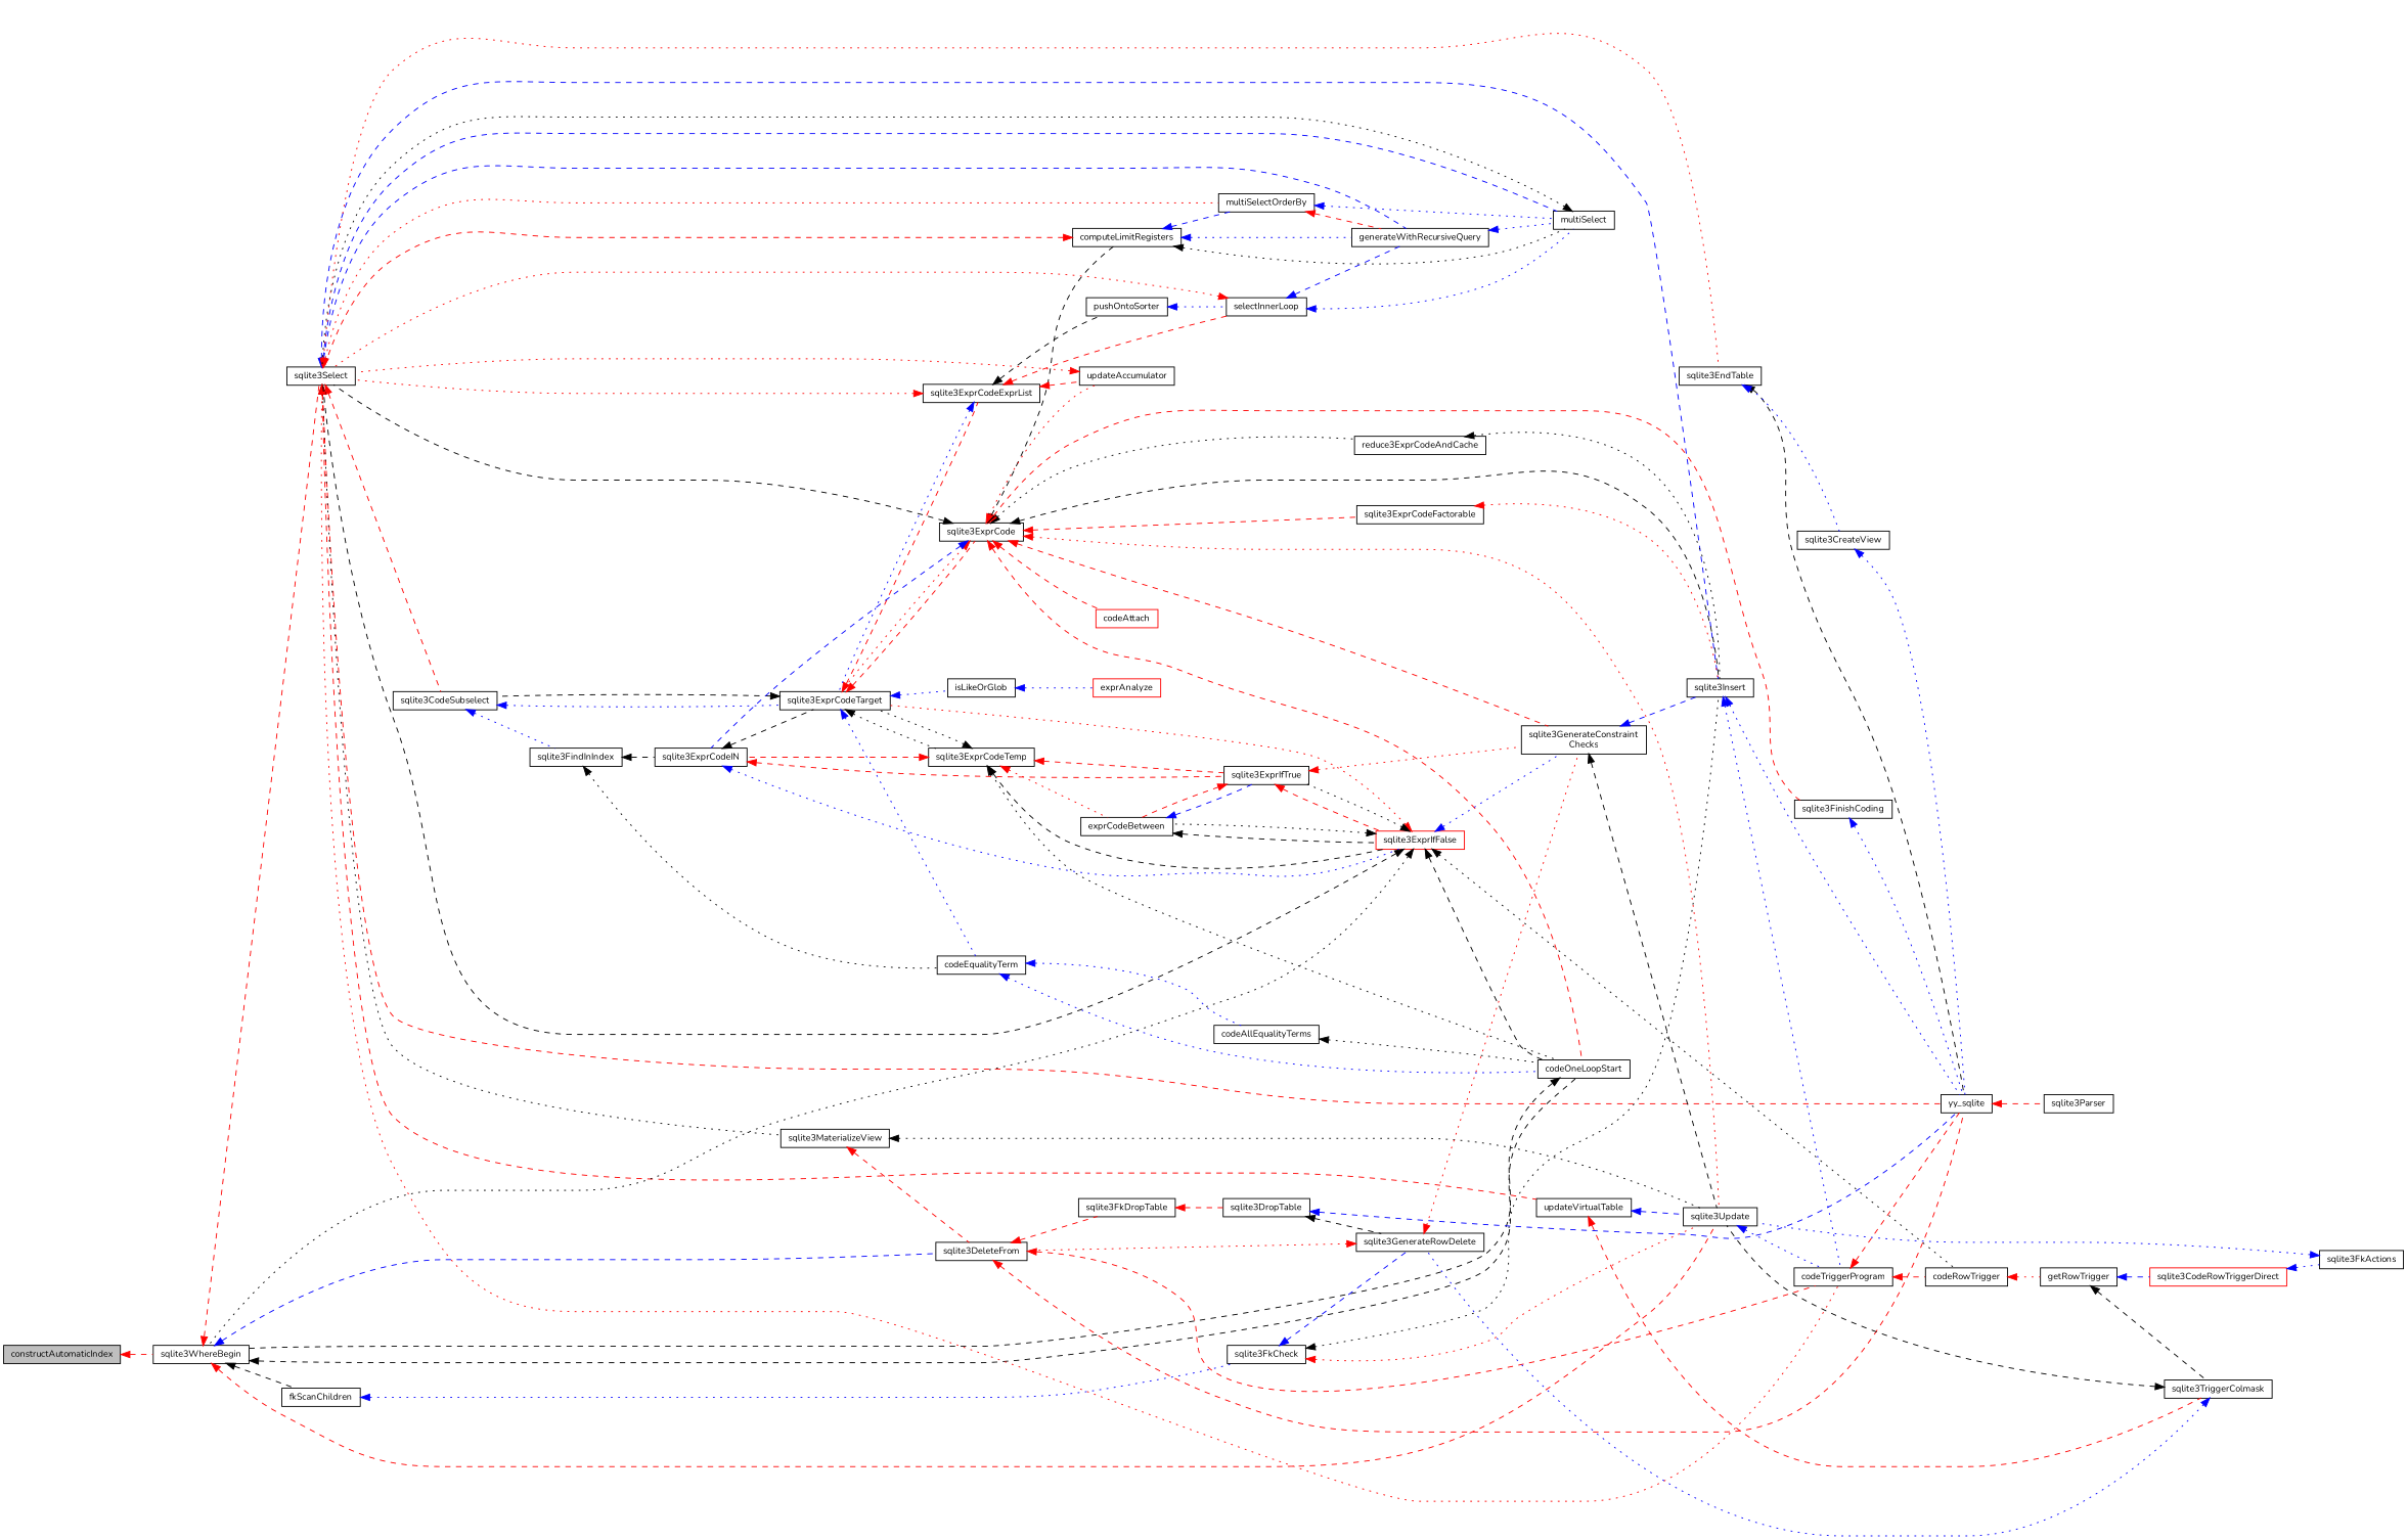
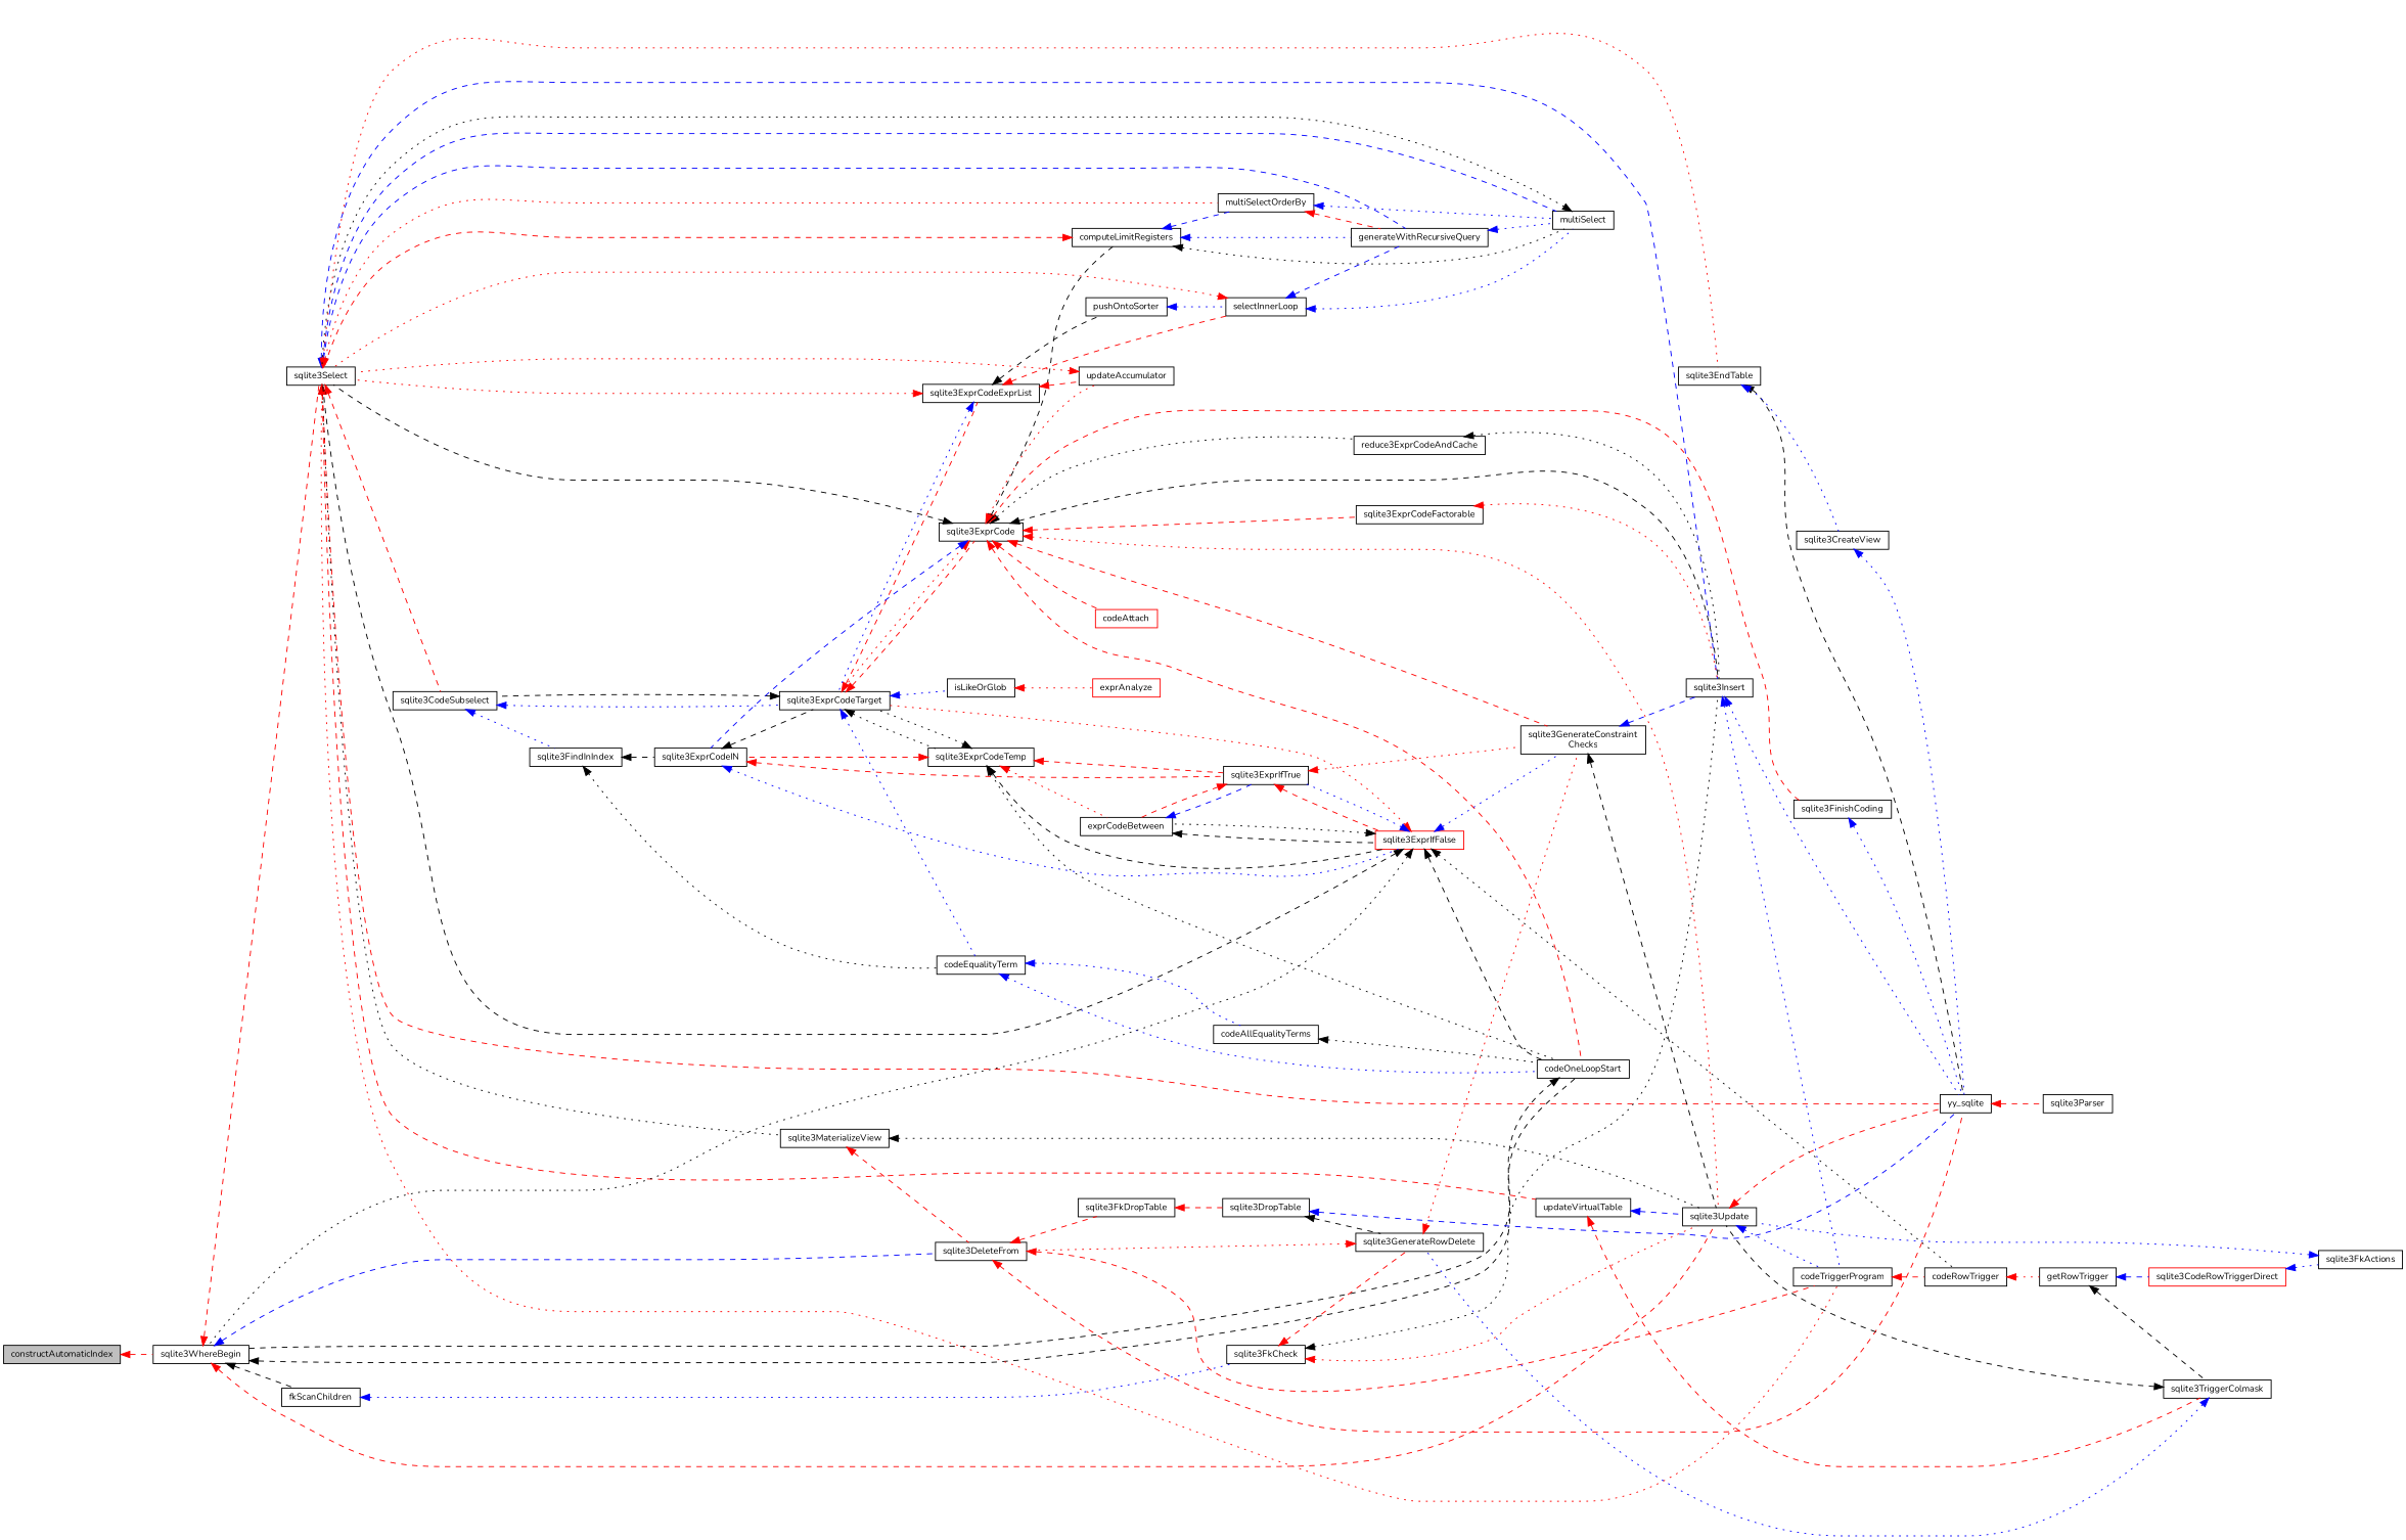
  digraph {
    fontname=Nunito
    rankdir=LR
    node [color=black fillcolor=white fontname=Nunito fontsize=10 shape=record style=filled]
    edge [color=red dir=back fontname=Nunito fontsize=10 labelfontname=FreeSans labelfontsize=10 style=dashed]
    n1 [fillcolor=grey75 fontcolor=black height=0.2 label=constructAutomaticIndex width=0.4]
    n2 [height=0.2 label=sqlite3WhereBegin width=0.4]
    n3 [height=0.2 label=sqlite3DeleteFrom width=0.4]
    n4 [height=0.2 label=sqlite3Update width=0.4]
    n5 [height=0.2 label=fkScanChildren width=0.4]
    n6 [height=0.2 label=sqlite3Select width=0.4]
    n7 [height=0.2 label=codeOneLoopStart width=0.4]
    n8 [height=0.2 label=sqlite3FkDropTable width=0.4]
    n9 [height=0.2 label=yy_sqlite width=0.4]
    n10 [height=0.2 label=codeTriggerProgram width=0.4]
    n11 [height=0.2 label=sqlite3FkCheck width=0.4]
    n12 [height=0.2 label=sqlite3Insert width=0.4]
    n13 [height=0.2 label=sqlite3CodeSubselect width=0.4]
    n14 [height=0.2 label=generateWithRecursiveQuery width=0.4]
    n15 [height=0.2 label=multiSelect width=0.4]
    n16 [height=0.2 label=multiSelectOrderBy width=0.4]
    n17 [height=0.2 label=sqlite3EndTable width=0.4]
    n18 [height=0.2 label=sqlite3MaterializeView width=0.4]
    n19 [height=0.2 label=updateVirtualTable width=0.4]
    n20 [height=0.2 label=sqlite3DropTable width=0.4]
    n21 [height=0.2 label=sqlite3Parser width=0.4]
    n22 [height=0.2 label=codeRowTrigger width=0.4]
    n23 [height=0.2 label=sqlite3GenerateRowDelete width=0.4]
    n24 [height=0.2 label=getRowTrigger width=0.4]
    n25 [color=red height=0.2 label=sqlite3CodeRowTriggerDirect width=0.4]
    n26 [height=0.2 label=sqlite3TriggerColmask width=0.4]
    n27 [height=0.2 label=sqlite3FkActions width=0.4]
    n28 [height=0.2 label="sqlite3GenerateConstraint\lChecks" width=0.4]
    n29 [height=0.2 label=sqlite3FindInIndex width=0.4]
    n30 [height=0.2 label=sqlite3ExprCodeTarget width=0.4]
    n31 [height=0.2 label=sqlite3CreateView width=0.4]
    n32 [height=0.2 label=sqlite3ExprCodeIN width=0.4]
    n33 [height=0.2 label=codeEqualityTerm width=0.4]
    n34 [height=0.2 label=sqlite3ExprCodeTemp width=0.4]
    n35 [height=0.2 label=sqlite3ExprCode width=0.4]
    n36 [height=0.2 label=sqlite3ExprCodeExprList width=0.4]
    n37 [height=0.2 label=isLikeOrGlob width=0.4]
    n38 [height=0.2 label=sqlite3ExprIfTrue width=0.4]
    n39 [color=red height=0.2 label=sqlite3ExprIfFalse width=0.4]
    n40 [height=0.2 label=codeAllEqualityTerms width=0.4]
    n41 [height=0.2 label=exprCodeBetween width=0.4]
    n42 [height=0.2 label=sqlite3ExprCodeFactorable width=0.4]
    n43 [height=0.2 label=reduce3ExprCodeAndCache width=0.4]
    n44 [color=red height=0.2 label=codeAttach width=0.4]
    n45 [height=0.2 label=sqlite3FinishCoding width=0.4]
    n46 [height=0.2 label=computeLimitRegisters width=0.4]
    n47 [height=0.2 label=updateAccumulator width=0.4]
    n48 [height=0.2 label=pushOntoSorter width=0.4]
    n49 [height=0.2 label=selectInnerLoop width=0.4]
    n50 [color=red height=0.2 label=exprAnalyze width=0.4]
    n1 -> n2
    n2 -> n3 [color=blue]
    n2 -> n4
    n2 -> n5 [color=black]
    n2 -> n6
    n2 -> n7 [color=black]
    n3 -> n8
    n3 -> n9
    n3 -> n10
-   n10 -> n9
+   n4 -> n9
    n4 -> n10 [color=blue style=dotted]
    n5 -> n11 [color=blue style=dotted]
    n6 -> n9
    n6 -> n10 [style=dotted]
    n6 -> n12 [color=blue]
    n6 -> n13
    n6 -> n14 [color=blue]
    n6 -> n15 [color=blue]
    n6 -> n16 [style=dotted]
    n6 -> n17 [style=dotted]
    n6 -> n18 [color=black style=dotted]
    n6 -> n19
    n7 -> n2 [color=black]
    n8 -> n20
    n9 -> n21
    n10 -> n22
    n11 -> n4 [style=dotted]
    n11 -> n12 [color=black style=dotted]
-   n11 -> n23 [color=blue]
+   n11 -> n23
    n12 -> n9 [color=blue style=dotted]
    n12 -> n10 [color=blue style=dotted]
    n13 -> n29 [color=blue style=dotted]
    n13 -> n30 [color=blue style=dotted]
    n14 -> n15 [color=blue style=dotted]
    n15 -> n6 [color=black style=dotted]
    n16 -> n14
    n16 -> n15 [color=blue style=dotted]
    n17 -> n9 [color=black]
    n17 -> n31 [color=blue style=dotted]
    n18 -> n3
    n18 -> n4 [color=black style=dotted]
    n19 -> n4 [color=blue]
    n19 -> n26
    n20 -> n9 [color=blue]
    n20 -> n23 [color=black]
    n22 -> n24 [style=dotted]
    n23 -> n3 [style=dotted]
    n23 -> n28 [style=dotted]
    n24 -> n25 [color=blue]
    n24 -> n26 [color=black]
    n25 -> n27 [color=blue style=dotted]
    n26 -> n4 [color=black]
    n26 -> n23 [color=blue style=dotted]
    n27 -> n4 [color=blue style=dotted]
    n28 -> n4 [color=black]
    n28 -> n12 [color=blue]
    n29 -> n32 [color=black]
    n29 -> n33 [color=black style=dotted]
    n30 -> n13 [color=black]
    n30 -> n33 [color=blue style=dotted]
    n30 -> n34 [color=black style=dotted]
    n30 -> n35
    n30 -> n36
    n30 -> n37 [color=blue style=dotted]
    n31 -> n9 [color=blue style=dotted]
    n32 -> n30 [color=black]
    n32 -> n38
    n32 -> n39 [color=blue style=dotted]
    n33 -> n7 [color=blue style=dotted]
    n33 -> n40 [color=blue style=dotted]
    n34 -> n7 [color=black style=dotted]
    n34 -> n30 [color=black style=dotted]
    n34 -> n32
    n34 -> n38
    n34 -> n39 [color=black]
    n34 -> n41 [style=dotted]
    n35 -> n4 [style=dotted]
    n35 -> n6 [color=black]
    n35 -> n7
    n35 -> n12 [color=black]
    n35 -> n28
    n35 -> n30 [style=dotted]
    n35 -> n32 [color=blue]
    n35 -> n42
    n35 -> n43 [color=black style=dotted]
    n35 -> n44
    n35 -> n45
    n35 -> n46 [color=black]
    n35 -> n47 [style=dotted]
    n36 -> n6 [style=dotted]
    n36 -> n30 [color=blue style=dotted]
    n36 -> n47
    n36 -> n48 [color=black]
    n36 -> n49
-   n37 -> n50 [color=blue style=dotted]
+   n37 -> n50 [style=dotted]
    n38 -> n28 [style=dotted]
    n38 -> n39
    n38 -> n41
    n39 -> n2 [color=black style=dotted]
    n39 -> n6 [color=black]
    n39 -> n7 [color=black]
    n39 -> n22 [color=black style=dotted]
    n39 -> n28 [color=blue style=dotted]
    n39 -> n30 [style=dotted]
-   n39 -> n38 [color=black style=dotted]
+   n39 -> n38 [color=blue style=dotted]
    n39 -> n41 [color=black style=dotted]
    n40 -> n7 [color=black style=dotted]
    n41 -> n38 [color=blue]
    n41 -> n39 [color=black]
    n42 -> n12 [style=dotted]
    n43 -> n12 [color=black style=dotted]
    n45 -> n9 [color=blue style=dotted]
    n46 -> n6
    n46 -> n14 [color=blue style=dotted]
    n46 -> n15 [color=black style=dotted]
    n46 -> n16 [color=blue]
    n47 -> n6 [style=dotted]
    n48 -> n49 [color=blue style=dotted]
    n49 -> n6 [style=dotted]
    n49 -> n14 [color=blue]
    n49 -> n15 [color=blue style=dotted]
  }
